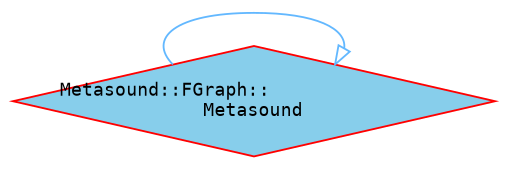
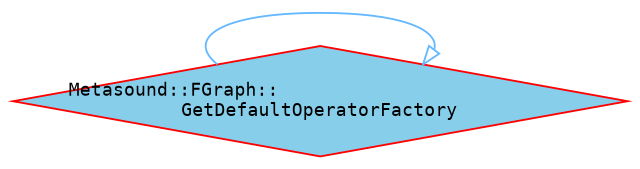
  digraph {
    rankdir=LR
    fontname="DejaVu Sans Mono"
-   n1 [color=red fillcolor=skyblue fontcolor=black fontname="DejaVu Sans Mono" fontsize=10 height=0.2 label="Metasound::FGraph::\lMetasound" shape=diamond style=filled width=0.4]
+   n1 [color=red fillcolor=skyblue fontcolor=black fontname="DejaVu Sans Mono" fontsize=10 height=0.2 label="Metasound::FGraph::\lGetDefaultOperatorFactory" shape=diamond style=filled width=0.4]
    n1 -> n1 [color=steelblue1 fontname="DejaVu Sans Mono" fontsize=10 labelfontname=Helvetica labelfontsize=10 style=solid arrowhead=onormal]
  }
